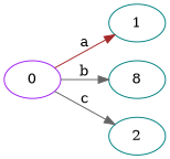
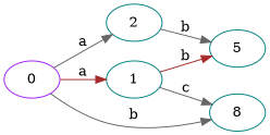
  strict digraph {
    fontname="DejaVu Serif"
    rankdir=LR
    node [color=teal fontname="DejaVu Serif"]
    edge [color=gray40 fontname="DejaVu Serif"]
    1
+   5
    8
    2
    0 [color=purple]
+   1 -> 5 [color=brown label=b]
+   1 -> 8 [label=c]
+   2 -> 5 [label=b]
    0 -> 1 [color=brown label=a]
    0 -> 8 [label=b]
-   0 -> 2 [label=c]
+   0 -> 2 [label=a]
  }
